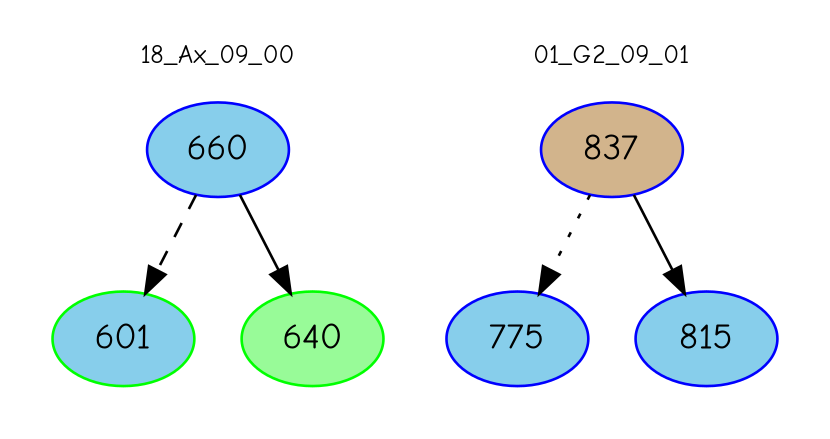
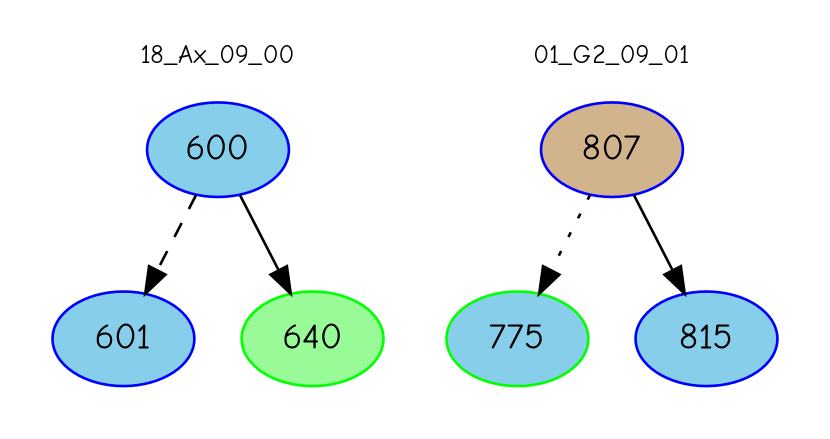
  digraph {
    fontname="Comic Neue"
    node [color=blue fillcolor=skyblue fontname="Comic Neue" style=filled]
    edge [color=black fontname="Comic Neue" style=solid]
-   n1 [label=660]
-   n2 [color=green label=601]
+   n1 [label=600]
+   n2 [label=601]
    n3 [color=green fillcolor=palegreen label=640]
-   n4 [fillcolor=tan label=837]
-   n5 [label=775]
+   n4 [fillcolor=tan label=807]
+   n5 [color=green label=775]
    n6 [label=815]
    subgraph cluster_1 {
      color=white
      fontsize=10
      label="18_Ax_09_00"
      n1
      n2
      n3
    }
    subgraph cluster_2 {
      color=white
      fontsize=10
      label="01_G2_09_01"
      n4
      n5
      n6
    }
    n1 -> n2 [style=dashed]
    n1 -> n3
    n4 -> n5 [style=dotted]
    n4 -> n6
  }
